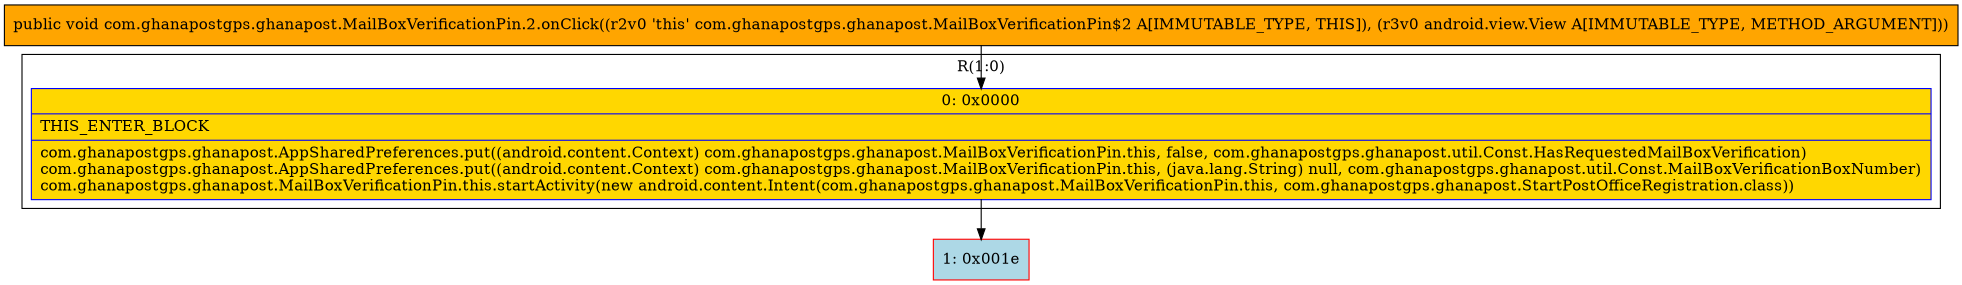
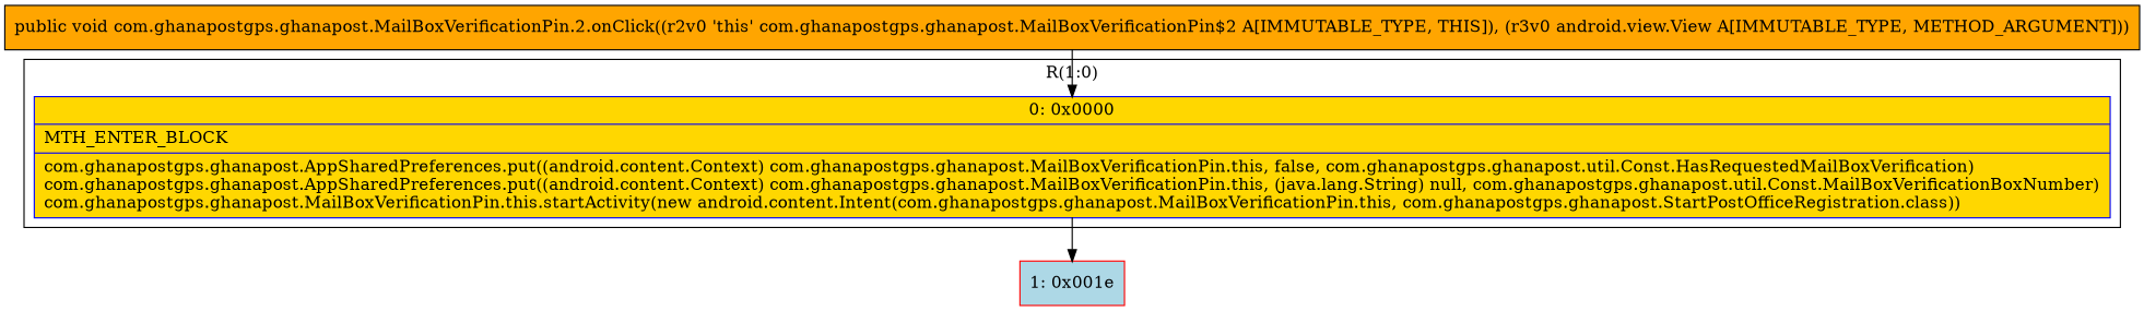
  digraph {
    node [shape=record style=filled]
    edge [color=black]
-   n1 [color=blue label="{0\:\ 0x0000|THIS_ENTER_BLOCK\l|com.ghanapostgps.ghanapost.AppSharedPreferences.put((android.content.Context) com.ghanapostgps.ghanapost.MailBoxVerificationPin.this, false, com.ghanapostgps.ghanapost.util.Const.HasRequestedMailBoxVerification)\lcom.ghanapostgps.ghanapost.AppSharedPreferences.put((android.content.Context) com.ghanapostgps.ghanapost.MailBoxVerificationPin.this, (java.lang.String) null, com.ghanapostgps.ghanapost.util.Const.MailBoxVerificationBoxNumber)\lcom.ghanapostgps.ghanapost.MailBoxVerificationPin.this.startActivity(new android.content.Intent(com.ghanapostgps.ghanapost.MailBoxVerificationPin.this, com.ghanapostgps.ghanapost.StartPostOfficeRegistration.class))\l}" fillcolor=gold]
+   n1 [color=blue label="{0\:\ 0x0000|MTH_ENTER_BLOCK\l|com.ghanapostgps.ghanapost.AppSharedPreferences.put((android.content.Context) com.ghanapostgps.ghanapost.MailBoxVerificationPin.this, false, com.ghanapostgps.ghanapost.util.Const.HasRequestedMailBoxVerification)\lcom.ghanapostgps.ghanapost.AppSharedPreferences.put((android.content.Context) com.ghanapostgps.ghanapost.MailBoxVerificationPin.this, (java.lang.String) null, com.ghanapostgps.ghanapost.util.Const.MailBoxVerificationBoxNumber)\lcom.ghanapostgps.ghanapost.MailBoxVerificationPin.this.startActivity(new android.content.Intent(com.ghanapostgps.ghanapost.MailBoxVerificationPin.this, com.ghanapostgps.ghanapost.StartPostOfficeRegistration.class))\l}" fillcolor=gold]
    n2 [color=red label="{1\:\ 0x001e}" fillcolor=lightblue]
    n3 [label="{public void com.ghanapostgps.ghanapost.MailBoxVerificationPin.2.onClick((r2v0 'this' com.ghanapostgps.ghanapost.MailBoxVerificationPin$2 A[IMMUTABLE_TYPE, THIS]), (r3v0 android.view.View A[IMMUTABLE_TYPE, METHOD_ARGUMENT])) }" fillcolor=orange]
    subgraph cluster_1 {
      label="R(1:0)"
      n1
    }
    n1 -> n2
    n3 -> n1
  }
